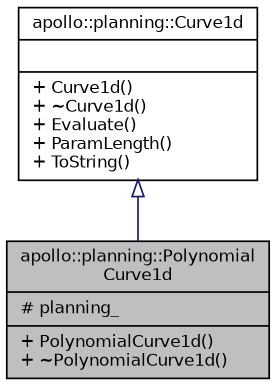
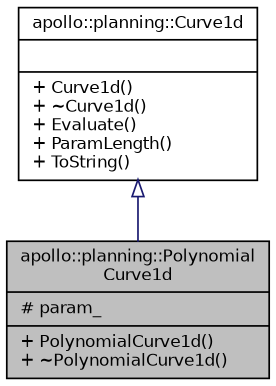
  digraph {
    node [color=black fontname=Helvetica fontsize=10 shape=record style=filled]
-   n1 [fillcolor=grey75 fontcolor=black height=0.2 label="{apollo::planning::Polynomial\lCurve1d\n|# planning_\l|+ PolynomialCurve1d()\l+ ~PolynomialCurve1d()\l}" width=0.4]
+   n1 [fillcolor=grey75 fontcolor=black height=0.2 label="{apollo::planning::Polynomial\lCurve1d\n|# param_\l|+ PolynomialCurve1d()\l+ ~PolynomialCurve1d()\l}" width=0.4]
    n2 [fillcolor=white height=0.2 label="{apollo::planning::Curve1d\n||+ Curve1d()\l+ ~Curve1d()\l+ Evaluate()\l+ ParamLength()\l+ ToString()\l}" width=0.4]
    n2 -> n1 [arrowtail=onormal color=midnightblue dir=back fontname=Helvetica fontsize=10 labelfontname=Helvetica labelfontsize=10 style=solid]
  }
